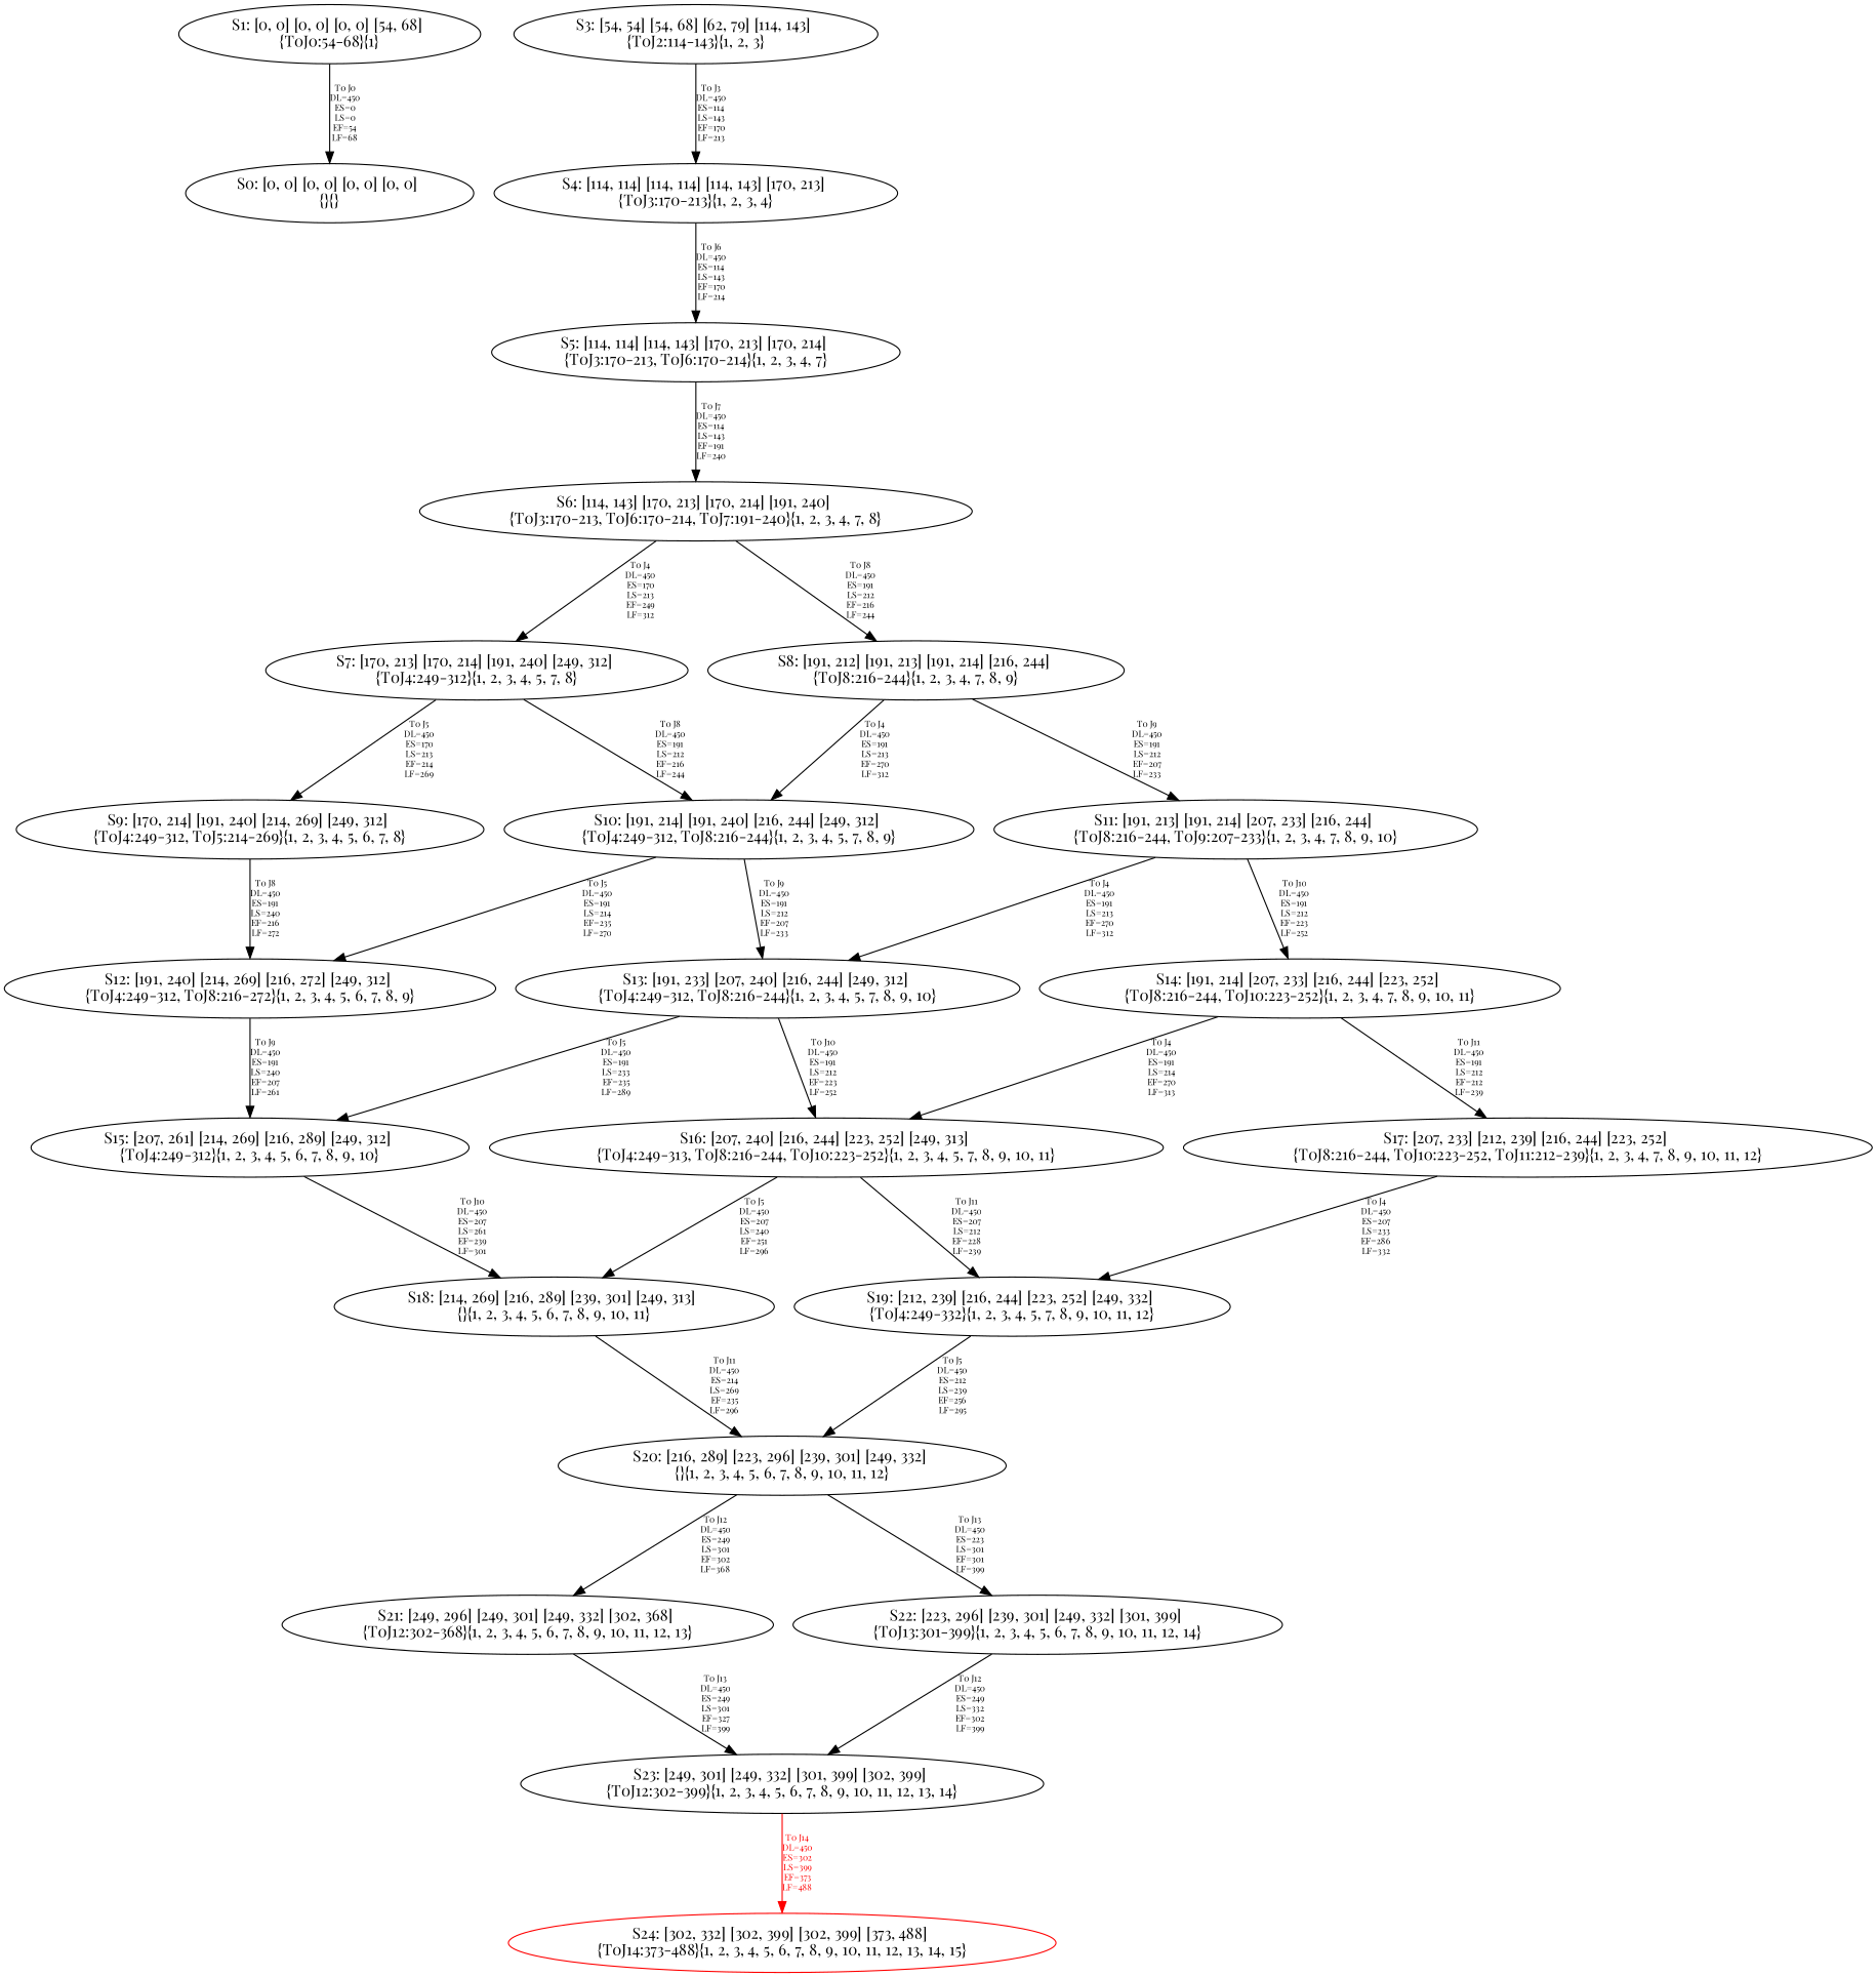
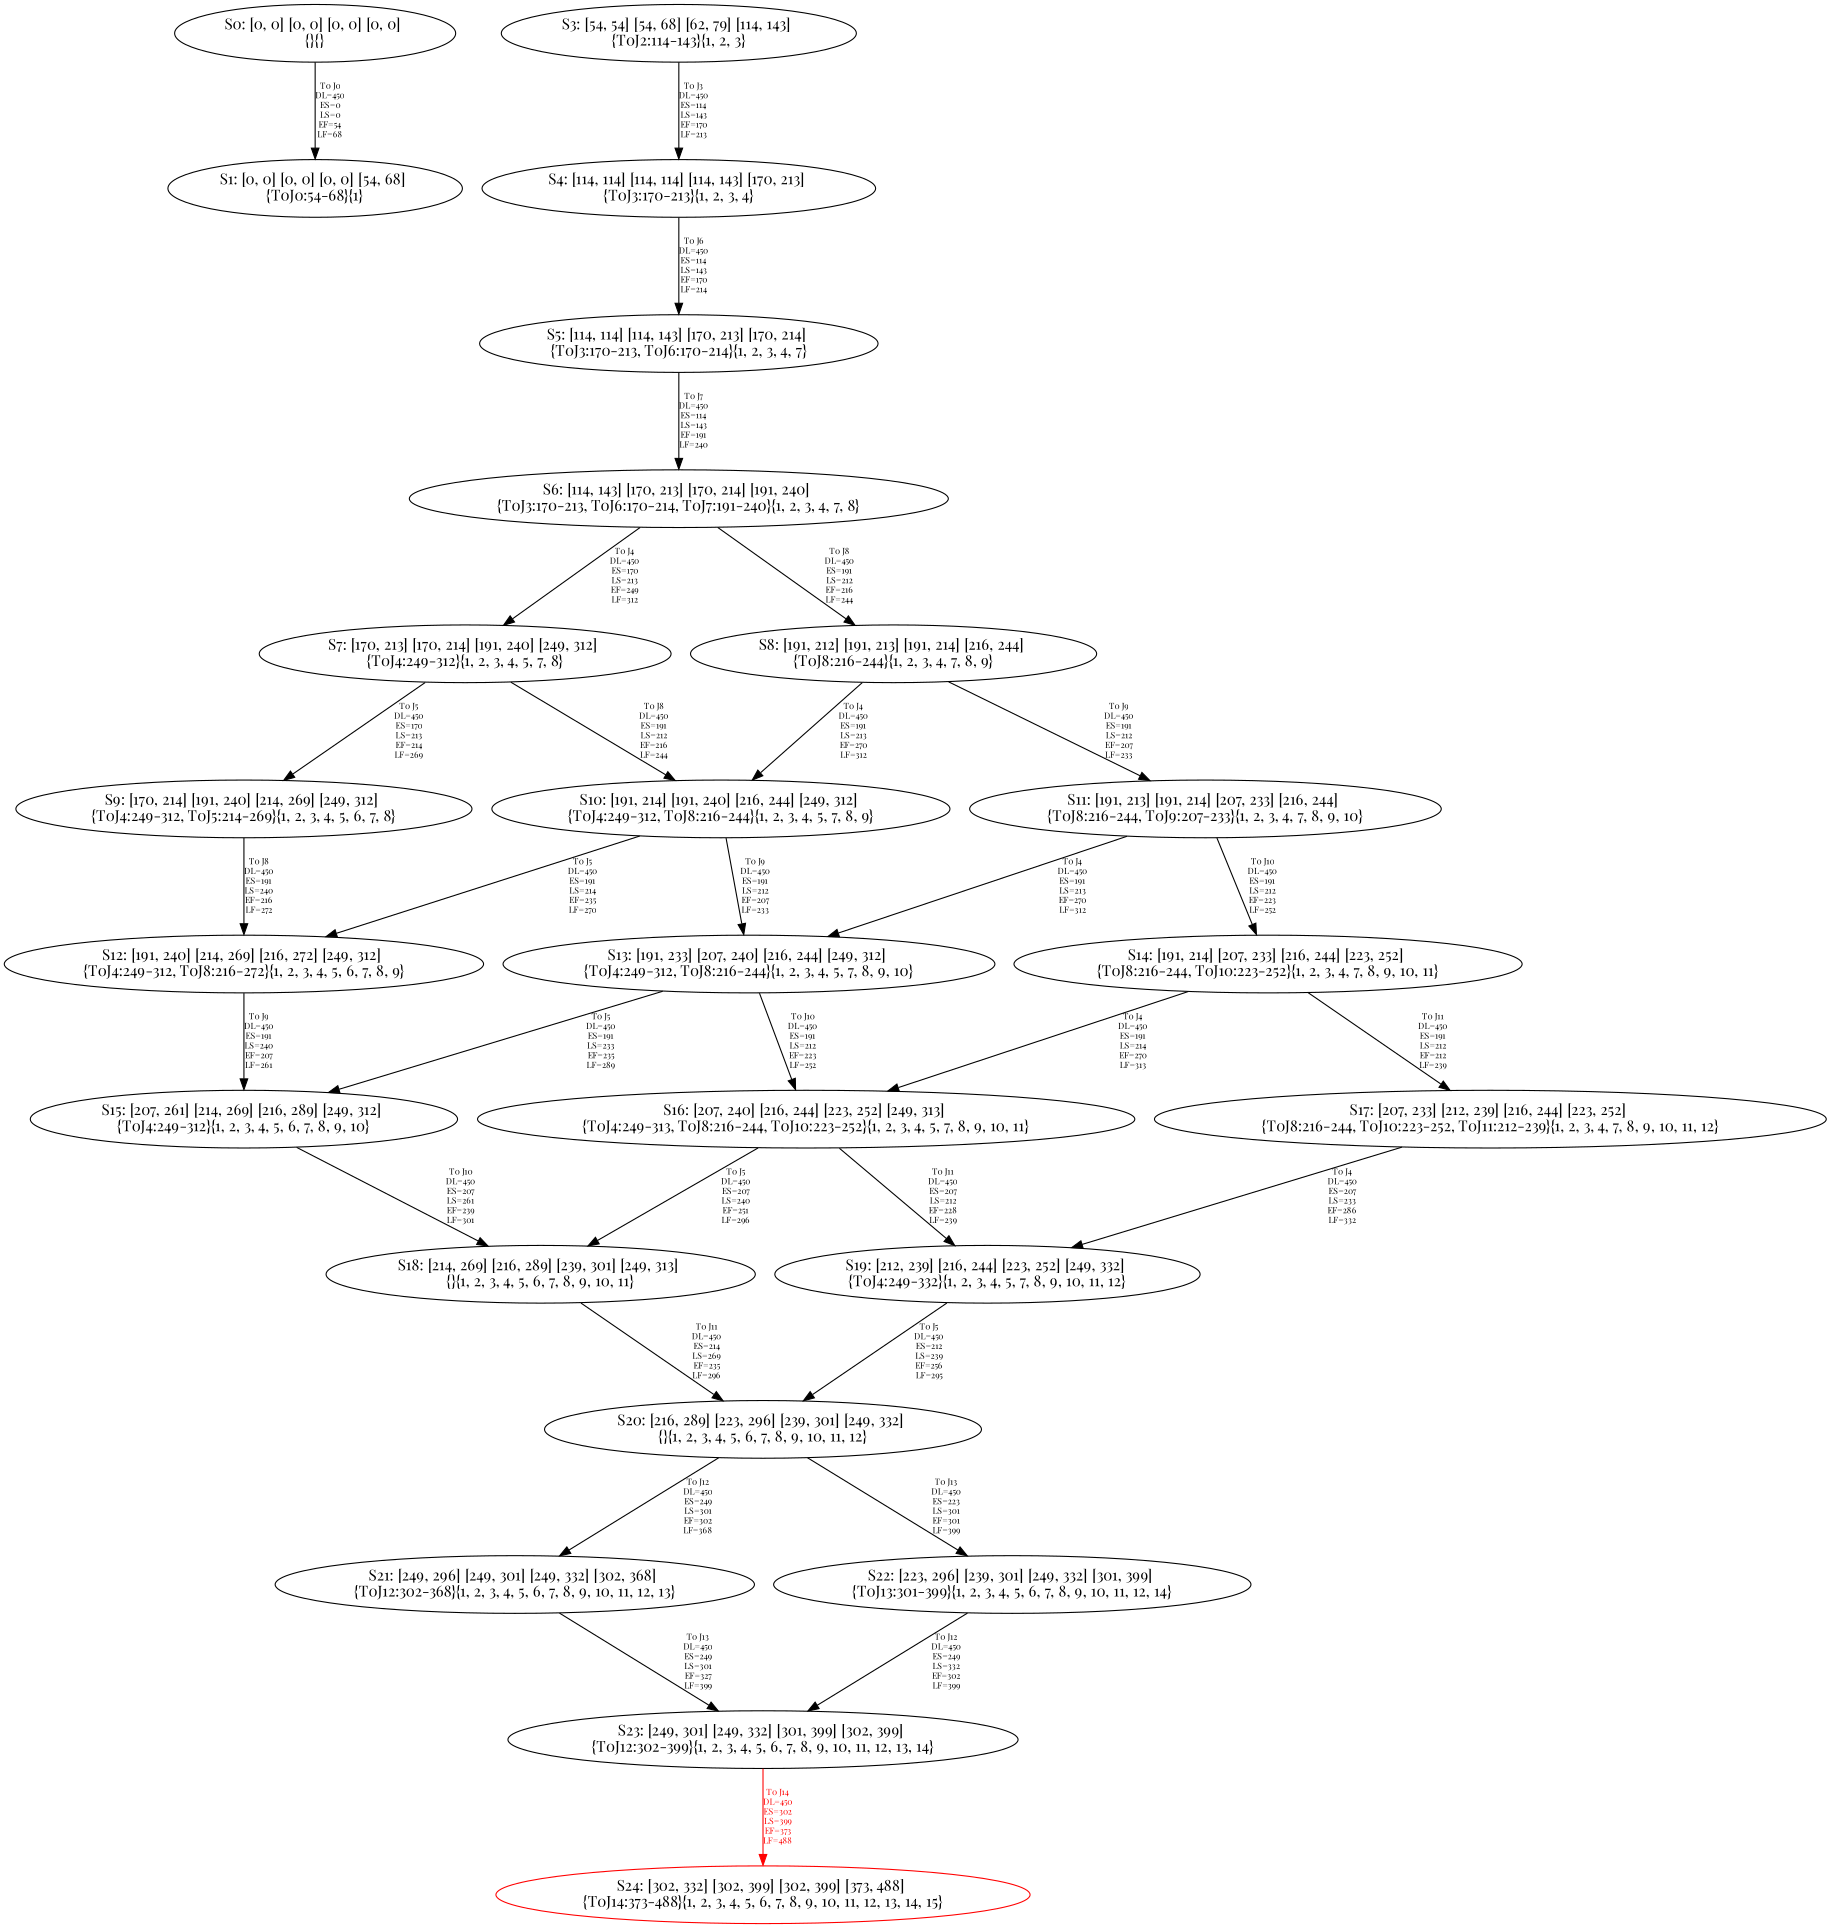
  digraph {
    fontname="Playfair Display"
    node [fontname="Playfair Display"]
    edge [fontname="Playfair Display" fontsize=8]
    n1 [label="S0: [0, 0] [0, 0] [0, 0] [0, 0] \n{}{}"]
    n2 [label="S1: [0, 0] [0, 0] [0, 0] [54, 68] \n{T0J0:54-68}{1}"]
    n3 [label="S3: [54, 54] [54, 68] [62, 79] [114, 143] \n{T0J2:114-143}{1, 2, 3}"]
    n4 [label="S4: [114, 114] [114, 114] [114, 143] [170, 213] \n{T0J3:170-213}{1, 2, 3, 4}"]
    n5 [label="S5: [114, 114] [114, 143] [170, 213] [170, 214] \n{T0J3:170-213, T0J6:170-214}{1, 2, 3, 4, 7}"]
    n6 [label="S6: [114, 143] [170, 213] [170, 214] [191, 240] \n{T0J3:170-213, T0J6:170-214, T0J7:191-240}{1, 2, 3, 4, 7, 8}"]
    n7 [label="S7: [170, 213] [170, 214] [191, 240] [249, 312] \n{T0J4:249-312}{1, 2, 3, 4, 5, 7, 8}"]
    n8 [label="S8: [191, 212] [191, 213] [191, 214] [216, 244] \n{T0J8:216-244}{1, 2, 3, 4, 7, 8, 9}"]
    n9 [label="S9: [170, 214] [191, 240] [214, 269] [249, 312] \n{T0J4:249-312, T0J5:214-269}{1, 2, 3, 4, 5, 6, 7, 8}"]
    n10 [label="S10: [191, 214] [191, 240] [216, 244] [249, 312] \n{T0J4:249-312, T0J8:216-244}{1, 2, 3, 4, 5, 7, 8, 9}"]
    n11 [label="S11: [191, 213] [191, 214] [207, 233] [216, 244] \n{T0J8:216-244, T0J9:207-233}{1, 2, 3, 4, 7, 8, 9, 10}"]
    n12 [label="S12: [191, 240] [214, 269] [216, 272] [249, 312] \n{T0J4:249-312, T0J8:216-272}{1, 2, 3, 4, 5, 6, 7, 8, 9}"]
    n13 [label="S13: [191, 233] [207, 240] [216, 244] [249, 312] \n{T0J4:249-312, T0J8:216-244}{1, 2, 3, 4, 5, 7, 8, 9, 10}"]
    n14 [label="S14: [191, 214] [207, 233] [216, 244] [223, 252] \n{T0J8:216-244, T0J10:223-252}{1, 2, 3, 4, 7, 8, 9, 10, 11}"]
    n15 [label="S15: [207, 261] [214, 269] [216, 289] [249, 312] \n{T0J4:249-312}{1, 2, 3, 4, 5, 6, 7, 8, 9, 10}"]
    n16 [label="S16: [207, 240] [216, 244] [223, 252] [249, 313] \n{T0J4:249-313, T0J8:216-244, T0J10:223-252}{1, 2, 3, 4, 5, 7, 8, 9, 10, 11}"]
    n17 [label="S17: [207, 233] [212, 239] [216, 244] [223, 252] \n{T0J8:216-244, T0J10:223-252, T0J11:212-239}{1, 2, 3, 4, 7, 8, 9, 10, 11, 12}"]
    n18 [label="S18: [214, 269] [216, 289] [239, 301] [249, 313] \n{}{1, 2, 3, 4, 5, 6, 7, 8, 9, 10, 11}"]
    n19 [label="S19: [212, 239] [216, 244] [223, 252] [249, 332] \n{T0J4:249-332}{1, 2, 3, 4, 5, 7, 8, 9, 10, 11, 12}"]
    n20 [label="S20: [216, 289] [223, 296] [239, 301] [249, 332] \n{}{1, 2, 3, 4, 5, 6, 7, 8, 9, 10, 11, 12}"]
    n21 [label="S21: [249, 296] [249, 301] [249, 332] [302, 368] \n{T0J12:302-368}{1, 2, 3, 4, 5, 6, 7, 8, 9, 10, 11, 12, 13}"]
    n22 [label="S22: [223, 296] [239, 301] [249, 332] [301, 399] \n{T0J13:301-399}{1, 2, 3, 4, 5, 6, 7, 8, 9, 10, 11, 12, 14}"]
    n23 [label="S23: [249, 301] [249, 332] [301, 399] [302, 399] \n{T0J12:302-399}{1, 2, 3, 4, 5, 6, 7, 8, 9, 10, 11, 12, 13, 14}"]
    n24 [color=Red label="S24: [302, 332] [302, 399] [302, 399] [373, 488] \n{T0J14:373-488}{1, 2, 3, 4, 5, 6, 7, 8, 9, 10, 11, 12, 13, 14, 15}"]
-   n2 -> n1 [label="T0 J0\nDL=450\nES=0\nLS=0\nEF=54\nLF=68"]
+   n1 -> n2 [label="T0 J0\nDL=450\nES=0\nLS=0\nEF=54\nLF=68"]
    n3 -> n4 [label="T0 J3\nDL=450\nES=114\nLS=143\nEF=170\nLF=213"]
    n4 -> n5 [label="T0 J6\nDL=450\nES=114\nLS=143\nEF=170\nLF=214"]
    n5 -> n6 [label="T0 J7\nDL=450\nES=114\nLS=143\nEF=191\nLF=240"]
    n6 -> n7 [label="T0 J4\nDL=450\nES=170\nLS=213\nEF=249\nLF=312"]
    n6 -> n8 [label="T0 J8\nDL=450\nES=191\nLS=212\nEF=216\nLF=244"]
    n7 -> n9 [label="T0 J5\nDL=450\nES=170\nLS=213\nEF=214\nLF=269"]
    n7 -> n10 [label="T0 J8\nDL=450\nES=191\nLS=212\nEF=216\nLF=244"]
    n8 -> n10 [label="T0 J4\nDL=450\nES=191\nLS=213\nEF=270\nLF=312"]
    n8 -> n11 [label="T0 J9\nDL=450\nES=191\nLS=212\nEF=207\nLF=233"]
    n9 -> n12 [label="T0 J8\nDL=450\nES=191\nLS=240\nEF=216\nLF=272"]
    n10 -> n12 [label="T0 J5\nDL=450\nES=191\nLS=214\nEF=235\nLF=270"]
    n10 -> n13 [label="T0 J9\nDL=450\nES=191\nLS=212\nEF=207\nLF=233"]
    n11 -> n13 [label="T0 J4\nDL=450\nES=191\nLS=213\nEF=270\nLF=312"]
    n11 -> n14 [label="T0 J10\nDL=450\nES=191\nLS=212\nEF=223\nLF=252"]
    n12 -> n15 [label="T0 J9\nDL=450\nES=191\nLS=240\nEF=207\nLF=261"]
    n13 -> n15 [label="T0 J5\nDL=450\nES=191\nLS=233\nEF=235\nLF=289"]
    n13 -> n16 [label="T0 J10\nDL=450\nES=191\nLS=212\nEF=223\nLF=252"]
    n14 -> n16 [label="T0 J4\nDL=450\nES=191\nLS=214\nEF=270\nLF=313"]
    n14 -> n17 [label="T0 J11\nDL=450\nES=191\nLS=212\nEF=212\nLF=239"]
    n15 -> n18 [label="T0 J10\nDL=450\nES=207\nLS=261\nEF=239\nLF=301"]
    n16 -> n18 [label="T0 J5\nDL=450\nES=207\nLS=240\nEF=251\nLF=296"]
    n16 -> n19 [label="T0 J11\nDL=450\nES=207\nLS=212\nEF=228\nLF=239"]
    n17 -> n19 [label="T0 J4\nDL=450\nES=207\nLS=233\nEF=286\nLF=332"]
    n18 -> n20 [label="T0 J11\nDL=450\nES=214\nLS=269\nEF=235\nLF=296"]
    n19 -> n20 [label="T0 J5\nDL=450\nES=212\nLS=239\nEF=256\nLF=295"]
    n20 -> n21 [label="T0 J12\nDL=450\nES=249\nLS=301\nEF=302\nLF=368"]
    n20 -> n22 [label="T0 J13\nDL=450\nES=223\nLS=301\nEF=301\nLF=399"]
    n21 -> n23 [label="T0 J13\nDL=450\nES=249\nLS=301\nEF=327\nLF=399"]
    n22 -> n23 [label="T0 J12\nDL=450\nES=249\nLS=332\nEF=302\nLF=399"]
    n23 -> n24 [color=Red fontcolor=Red label="T0 J14\nDL=450\nES=302\nLS=399\nEF=373\nLF=488"]
  }
